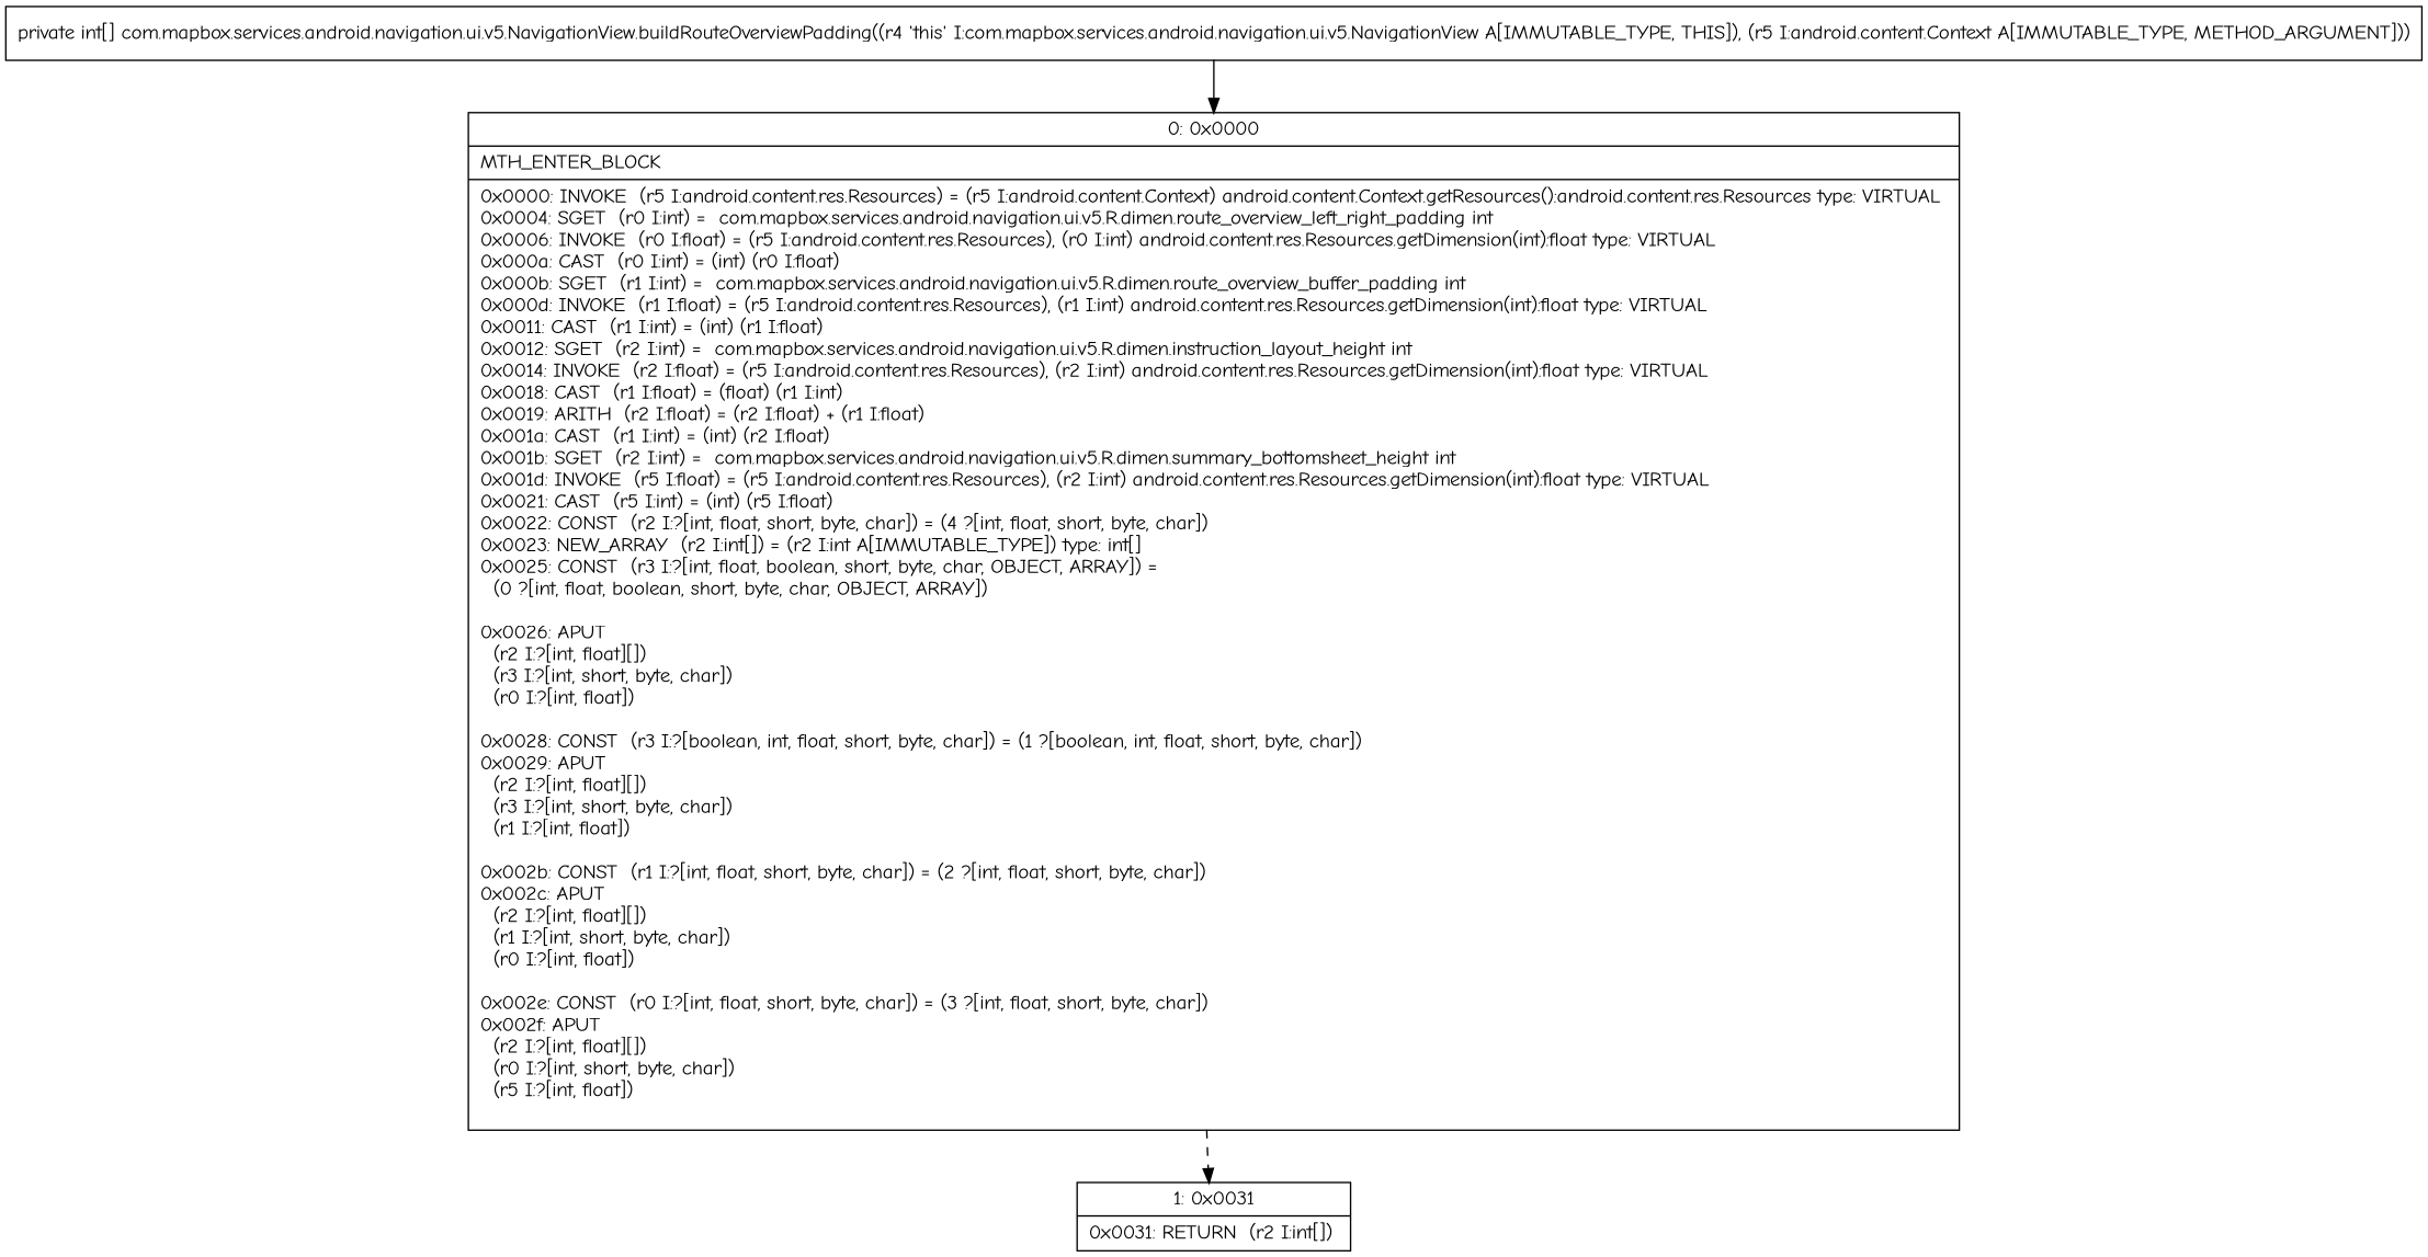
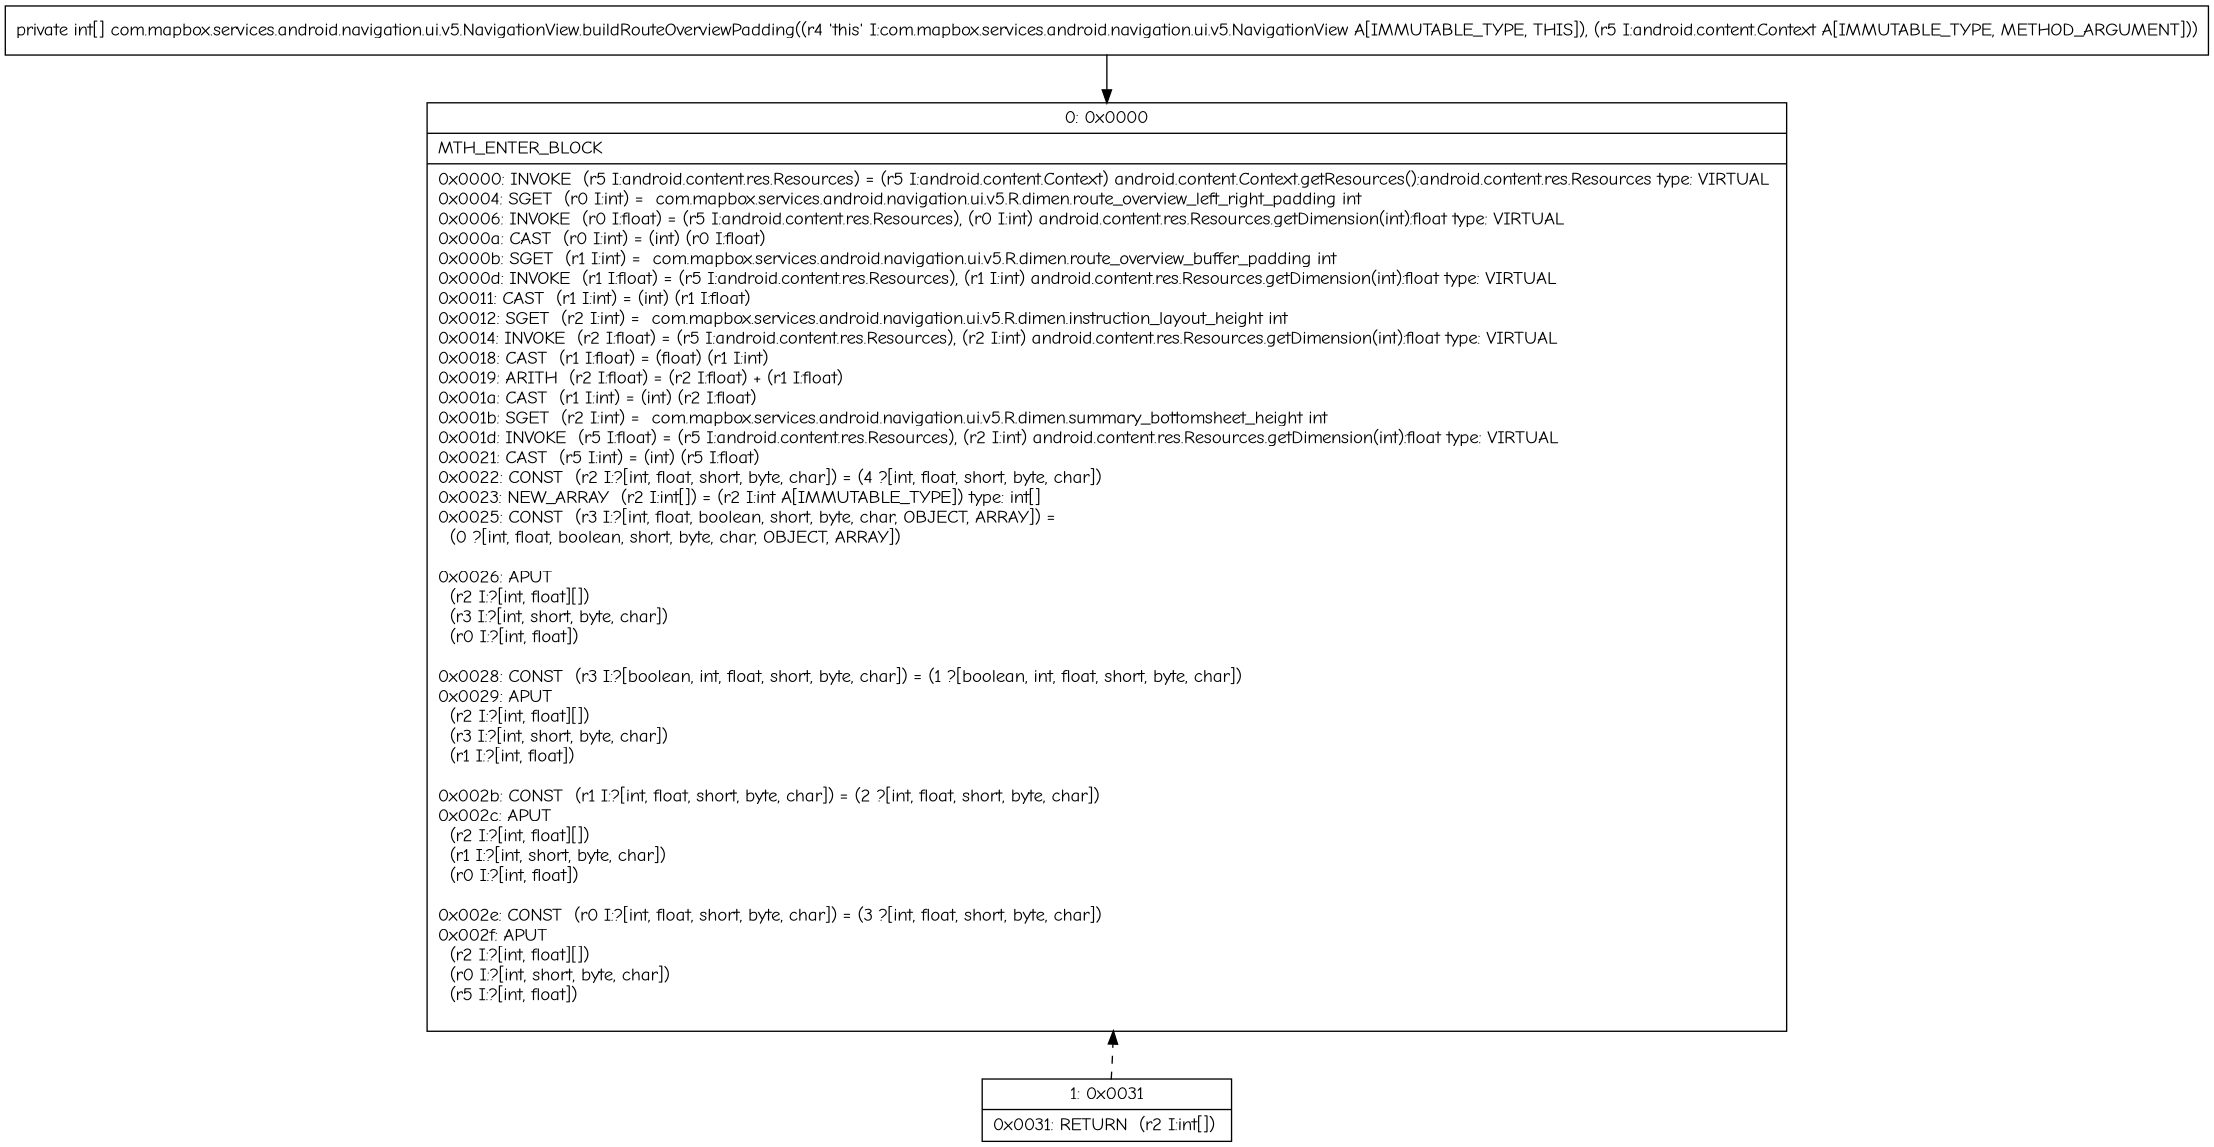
  digraph {
    fontname="Comic Neue"
    node [shape=record fontname="Comic Neue"]
    edge [fontname="Comic Neue"]
    n1 [label="{0\:\ 0x0000|MTH_ENTER_BLOCK\l|0x0000: INVOKE  (r5 I:android.content.res.Resources) = (r5 I:android.content.Context) android.content.Context.getResources():android.content.res.Resources type: VIRTUAL \l0x0004: SGET  (r0 I:int) =  com.mapbox.services.android.navigation.ui.v5.R.dimen.route_overview_left_right_padding int \l0x0006: INVOKE  (r0 I:float) = (r5 I:android.content.res.Resources), (r0 I:int) android.content.res.Resources.getDimension(int):float type: VIRTUAL \l0x000a: CAST  (r0 I:int) = (int) (r0 I:float) \l0x000b: SGET  (r1 I:int) =  com.mapbox.services.android.navigation.ui.v5.R.dimen.route_overview_buffer_padding int \l0x000d: INVOKE  (r1 I:float) = (r5 I:android.content.res.Resources), (r1 I:int) android.content.res.Resources.getDimension(int):float type: VIRTUAL \l0x0011: CAST  (r1 I:int) = (int) (r1 I:float) \l0x0012: SGET  (r2 I:int) =  com.mapbox.services.android.navigation.ui.v5.R.dimen.instruction_layout_height int \l0x0014: INVOKE  (r2 I:float) = (r5 I:android.content.res.Resources), (r2 I:int) android.content.res.Resources.getDimension(int):float type: VIRTUAL \l0x0018: CAST  (r1 I:float) = (float) (r1 I:int) \l0x0019: ARITH  (r2 I:float) = (r2 I:float) + (r1 I:float) \l0x001a: CAST  (r1 I:int) = (int) (r2 I:float) \l0x001b: SGET  (r2 I:int) =  com.mapbox.services.android.navigation.ui.v5.R.dimen.summary_bottomsheet_height int \l0x001d: INVOKE  (r5 I:float) = (r5 I:android.content.res.Resources), (r2 I:int) android.content.res.Resources.getDimension(int):float type: VIRTUAL \l0x0021: CAST  (r5 I:int) = (int) (r5 I:float) \l0x0022: CONST  (r2 I:?[int, float, short, byte, char]) = (4 ?[int, float, short, byte, char]) \l0x0023: NEW_ARRAY  (r2 I:int[]) = (r2 I:int A[IMMUTABLE_TYPE]) type: int[] \l0x0025: CONST  (r3 I:?[int, float, boolean, short, byte, char, OBJECT, ARRAY]) = \l  (0 ?[int, float, boolean, short, byte, char, OBJECT, ARRAY])\l \l0x0026: APUT  \l  (r2 I:?[int, float][])\l  (r3 I:?[int, short, byte, char])\l  (r0 I:?[int, float])\l \l0x0028: CONST  (r3 I:?[boolean, int, float, short, byte, char]) = (1 ?[boolean, int, float, short, byte, char]) \l0x0029: APUT  \l  (r2 I:?[int, float][])\l  (r3 I:?[int, short, byte, char])\l  (r1 I:?[int, float])\l \l0x002b: CONST  (r1 I:?[int, float, short, byte, char]) = (2 ?[int, float, short, byte, char]) \l0x002c: APUT  \l  (r2 I:?[int, float][])\l  (r1 I:?[int, short, byte, char])\l  (r0 I:?[int, float])\l \l0x002e: CONST  (r0 I:?[int, float, short, byte, char]) = (3 ?[int, float, short, byte, char]) \l0x002f: APUT  \l  (r2 I:?[int, float][])\l  (r0 I:?[int, short, byte, char])\l  (r5 I:?[int, float])\l \l}"]
    n2 [label="{1\:\ 0x0031|0x0031: RETURN  (r2 I:int[]) \l}"]
    n3 [label="{private int[] com.mapbox.services.android.navigation.ui.v5.NavigationView.buildRouteOverviewPadding((r4 'this' I:com.mapbox.services.android.navigation.ui.v5.NavigationView A[IMMUTABLE_TYPE, THIS]), (r5 I:android.content.Context A[IMMUTABLE_TYPE, METHOD_ARGUMENT])) }"]
-   n1 -> n2 [style=dashed]
+   n2 -> n1 [style=dashed]
    n3 -> n1 [style=solid]
  }
